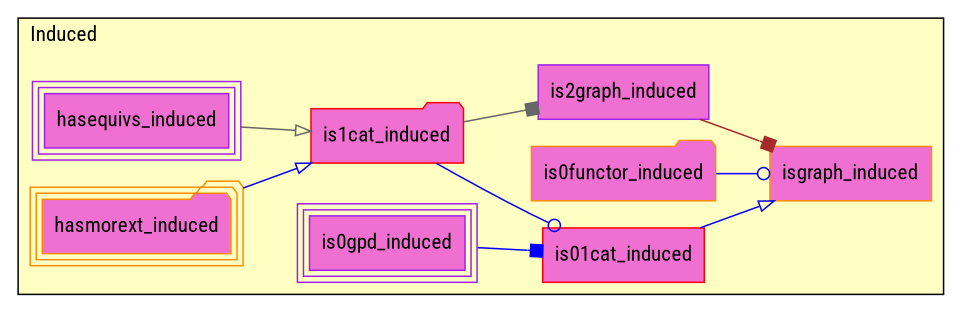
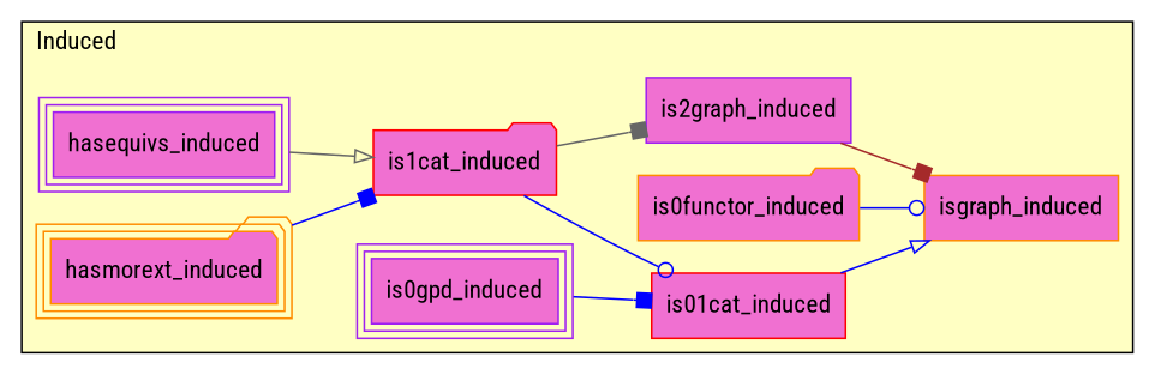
  digraph {
    fontname="Roboto Condensed"
    rankdir=LR
    node [color=purple fillcolor="#F070D1" fontname="Roboto Condensed" shape=box style=filled]
    edge [arrowhead=box color=blue fontname="Roboto Condensed"]
    n1 [label=hasequivs_induced peripheries=3]
    n2 [color=darkorange label=hasmorext_induced peripheries=3 shape=folder]
    n3 [color=red label=is1cat_induced shape=folder]
    n4 [label=is2graph_induced]
    n5 [color=darkorange label=is0functor_induced shape=folder]
    n6 [label=is0gpd_induced peripheries=3]
    n7 [color=red label=is01cat_induced]
    n8 [color=darkorange label=isgraph_induced]
    subgraph cluster_1 {
      fillcolor="#FFFFC3"
      label=Induced
      labeljust=l
      style=filled
      n1
      n2
      n3
      n4
      n5
      n6
      n7
      n8
    }
    n1 -> n3 [arrowhead=onormal color=gray40]
-   n2 -> n3 [arrowhead=onormal]
+   n2 -> n3
    n3 -> n4 [color=gray40]
    n3 -> n7 [arrowhead=odot]
    n4 -> n8 [color=brown]
    n5 -> n8 [arrowhead=odot]
    n6 -> n7
    n7 -> n8 [arrowhead=onormal]
  }
